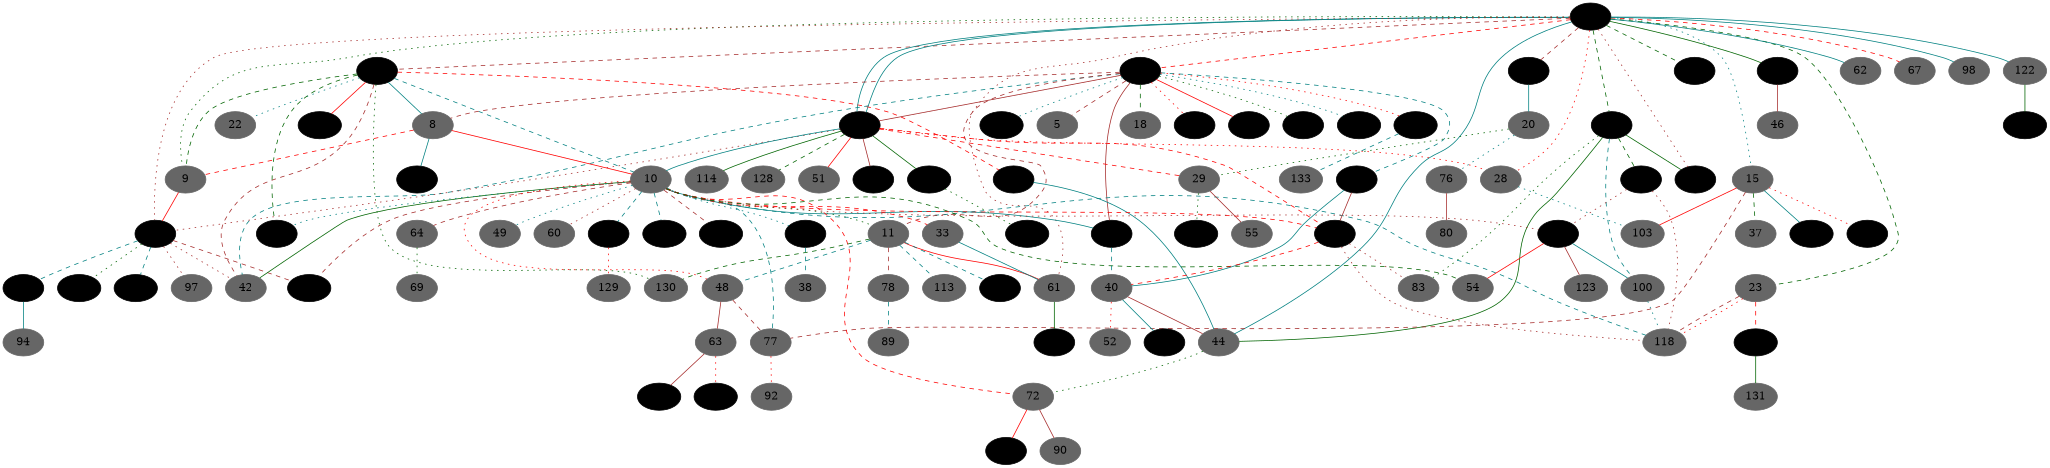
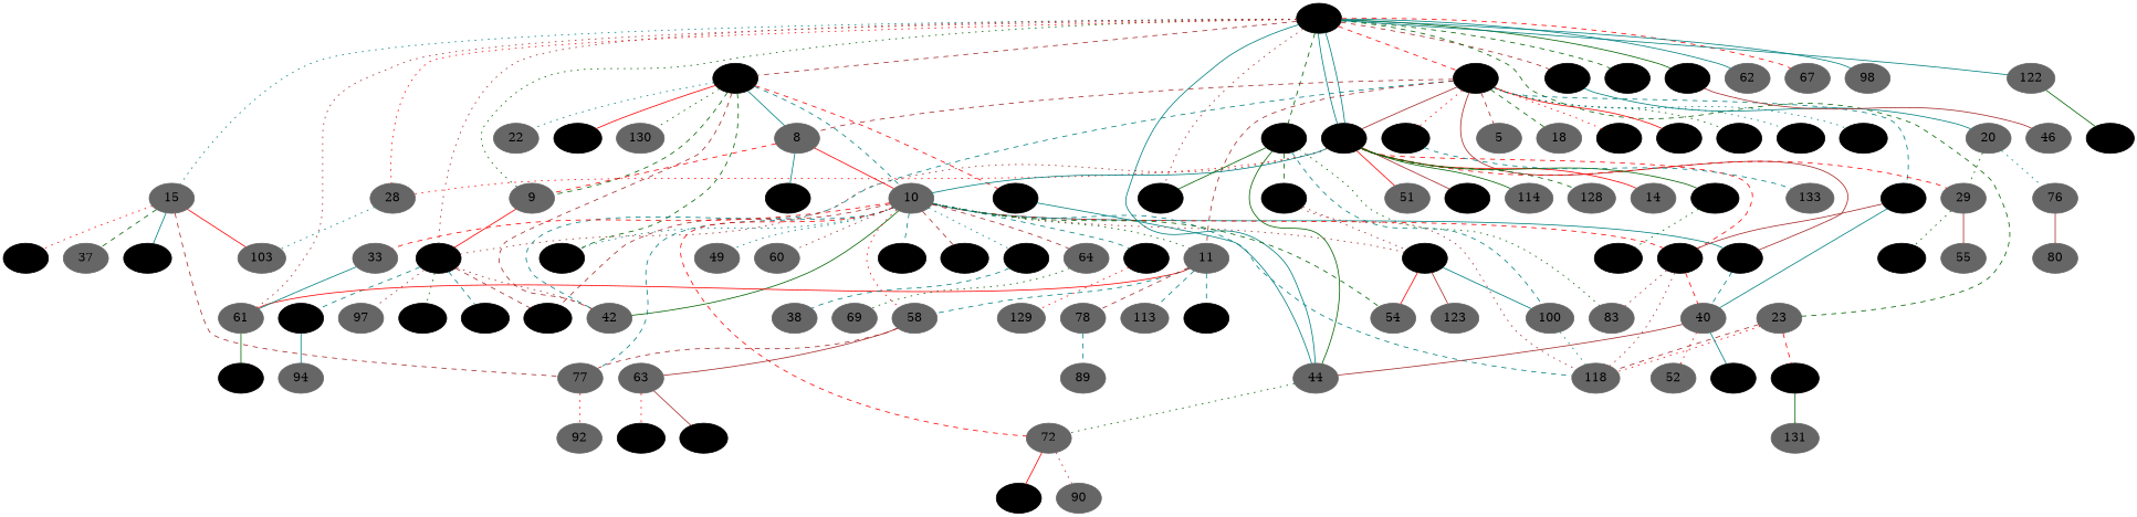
  graph {
    node [color=gray40 style=filled]
    edge [color=teal style=dashed]
    1 [color=black super="+17"]
    2 [color=black super="+134"]
    3 [color=black super="+13"]
    4 [color=black super="+35"]
    9 [super="+99"]
    12 [color=black super="+96"]
    15 [super="+16"]
    19 [color=black]
    23 [super="+93"]
    27 [color=black]
    28
    30 [color=black super="+31"]
    39 [color=black]
    44 [super="+88"]
    45 [color=black]
    61 [super="+101"]
    62
    67
    98
    122
    6 [color=black]
    8 [super="+66"]
    10 [super="+50"]
    22
    42
    95 [color=black]
    121 [color=black]
    130
    5
    7 [color=black]
    11
    18 [super="+47"]
    32 [color=black super="+109"]
    70 [color=black super="+86"]
    71 [color=black]
    85 [color=black]
    117 [color=black]
    124 [color=black]
    125 [color=black]
+   14
    25 [color=black super="+43"]
    29
    51
    87 [color=black]
    108 [color=black]
    114
    128
    21 [color=black super="+68"]
    83
    100 [super="+135"]
    77
    26 [color=black]
    37
    115 [color=black]
    103
    20 [super="+65"]
    118
    104 [color=black]
    106 [color=black]
    36 [color=black]
    97 [super="+116"]
    102 [color=black]
    126 [color=black]
    72 [super="+81"]
    46
    84 [color=black]
    132 [color=black]
    75 [color=black]
    24 [color=black super="+82"]
    33
    34 [color=black]
    49
    54
-   58 [super="+59" label=48]
+   58 [super="+59"]
    60 [super="+79"]
    64 [super="+110"]
    73 [color=black]
    105 [color=black]
    111 [color=black]
    40 [super="+48"]
    41 [color=black]
    78
    113
    133
    55
    120 [color=black]
    127 [color=black]
    52 [super="+57"]
    56 [color=black]
    123
    38
    63
    69 [super="+112"]
    74 [color=black]
    90
    129
    92
    89 [super="+91"]
    76
    80
    131
    94
    107 [color=black]
    119 [color=black]
    1 -- 2 [color=brown]
    1 -- 3 [color=red]
    1 -- 4 [style=solid]
    1 -- 4 [style=solid]
    1 -- 9 [color=darkgreen style=dotted]
    1 -- 12 [color=darkgreen]
    1 -- 15 [style=dotted]
    1 -- 19 [color=brown]
    1 -- 23 [color=darkgreen]
    1 -- 27 [color=brown style=dotted weight=2]
    1 -- 28 [color=red style=dotted]
    1 -- 30 [color=brown style=dotted weight=2]
    1 -- 39 [color=darkgreen]
    1 -- 44 [style=solid]
    1 -- 45 [color=darkgreen style=solid]
    1 -- 61 [color=brown style=dotted]
    1 -- 62 [style=solid]
    1 -- 67 [color=red]
    1 -- 98 [style=solid]
    1 -- 122 [style=solid]
    2 -- 9 [color=darkgreen]
    2 -- 6 [color=red]
    2 -- 8 [style=solid]
    2 -- 10
    2 -- 22 [style=dotted]
    2 -- 42 [color=brown]
    2 -- 95 [color=darkgreen]
    2 -- 121 [color=red style=solid]
    2 -- 130 [color=darkgreen style=dotted]
    3 -- 4 [color=brown style=solid]
    3 -- 8 [color=brown]
    3 -- 42
    3 -- 5 [color=brown]
    3 -- 7
    3 -- 11 [color=brown]
    3 -- 18 [color=darkgreen]
    3 -- 32 [color=brown style=solid]
    3 -- 70 [color=red style=dotted]
    3 -- 71 [color=red style=solid]
    3 -- 85 [color=darkgreen style=dotted]
    3 -- 117 [style=dotted]
    3 -- 124 [style=dotted]
    3 -- 125 [color=red style=dotted]
    4 -- 28 [color=red style=dotted]
    4 -- 30 [color=brown style=dotted]
    4 -- 10 [style=solid]
+   4 -- 14 [color=red style=solid]
    4 -- 25 [color=red]
    4 -- 29 [color=red]
    4 -- 51 [color=red style=solid]
    4 -- 87 [color=brown style=solid]
    4 -- 108 [color=darkgreen style=solid]
    4 -- 114 [color=darkgreen style=solid]
    4 -- 128 [color=darkgreen]
    9 -- 30 [color=red style=solid]
    12 -- 27 [color=darkgreen style=solid]
    12 -- 44 [color=darkgreen style=solid]
    12 -- 21 [color=darkgreen]
    12 -- 83 [color=darkgreen style=dotted]
    12 -- 100
    15 -- 77 [color=brown]
    15 -- 26 [color=red style=dotted]
    15 -- 37 [color=darkgreen]
    15 -- 115 [style=solid]
    15 -- 103 [color=red style=solid]
    19 -- 20 [style=solid]
    23 -- 118 [color=brown]
    23 -- 118 [color=red style=dotted]
    23 -- 104 [color=red]
    28 -- 103 [style=dotted]
    30 -- 42 [color=brown style=dotted]
    30 -- 106 [color=brown]
    30 -- 36
    30 -- 97 [color=brown style=dotted]
    30 -- 102 [color=darkgreen style=dotted]
    30 -- 126
    44 -- 72 [color=darkgreen style=dotted]
    45 -- 46 [color=brown style=solid]
    61 -- 84 [color=darkgreen style=solid]
    122 -- 132 [color=darkgreen style=solid]
    6 -- 44 [style=solid]
    8 -- 9 [color=red]
    8 -- 10 [color=red style=solid]
    8 -- 75 [style=solid]
    10 -- 42 [color=darkgreen style=solid]
    10 -- 95 [style=dotted]
    10 -- 11 [color=darkgreen style=dotted]
    10 -- 32 [style=solid]
    10 -- 25 [color=red]
    10 -- 77
    10 -- 118
    10 -- 106 [color=brown]
    10 -- 72 [color=red]
    10 -- 24 [color=brown style=dotted]
    10 -- 33 [color=red]
    10 -- 34 [style=dotted]
    10 -- 49 [style=dotted]
    10 -- 54 [color=darkgreen]
    10 -- 58 [color=red style=dotted]
    10 -- 60 [color=brown style=dotted]
    10 -- 64 [color=brown]
    10 -- 73
    10 -- 105
    10 -- 111 [color=brown]
    7 -- 25 [color=brown style=solid]
    7 -- 40 [style=solid]
    11 -- 61 [color=red style=solid]
-   11 -- 130 [color=darkgreen]
    11 -- 58
    11 -- 41
    11 -- 78 [color=brown]
    11 -- 113
    32 -- 40
    125 -- 133
    25 -- 83 [color=brown style=dotted]
    25 -- 118 [color=brown style=dotted]
    25 -- 40 [color=red]
    29 -- 55 [color=brown style=solid]
    29 -- 120 [color=darkgreen style=dotted]
    108 -- 127 [color=darkgreen style=dotted]
    21 -- 118 [color=brown style=dotted]
    21 -- 24 [color=brown style=dotted]
    100 -- 118 [style=dotted]
    77 -- 92 [color=red style=dotted]
    20 -- 29 [color=darkgreen style=dotted]
    20 -- 76 [style=dotted]
    104 -- 131 [color=darkgreen style=solid]
    36 -- 94 [style=solid]
    72 -- 74 [color=red style=solid]
-   72 -- 90 [color=brown style=solid]
+   72 -- 90 [color=brown style=dotted]
    24 -- 100 [style=solid]
    24 -- 54 [color=red style=solid]
    24 -- 123 [color=brown style=solid]
    33 -- 61 [style=solid]
    34 -- 38
    58 -- 77 [color=brown]
    58 -- 63 [color=brown style=solid]
    64 -- 69 [color=darkgreen style=dotted]
    73 -- 129 [color=red style=dotted]
    40 -- 44 [color=brown style=solid]
    40 -- 52 [color=red style=dotted weight=2]
    40 -- 56 [style=solid]
    78 -- 89
    63 -- 107 [color=red style=dotted]
    63 -- 119 [color=brown style=solid]
    76 -- 80 [color=brown style=solid]
  }
